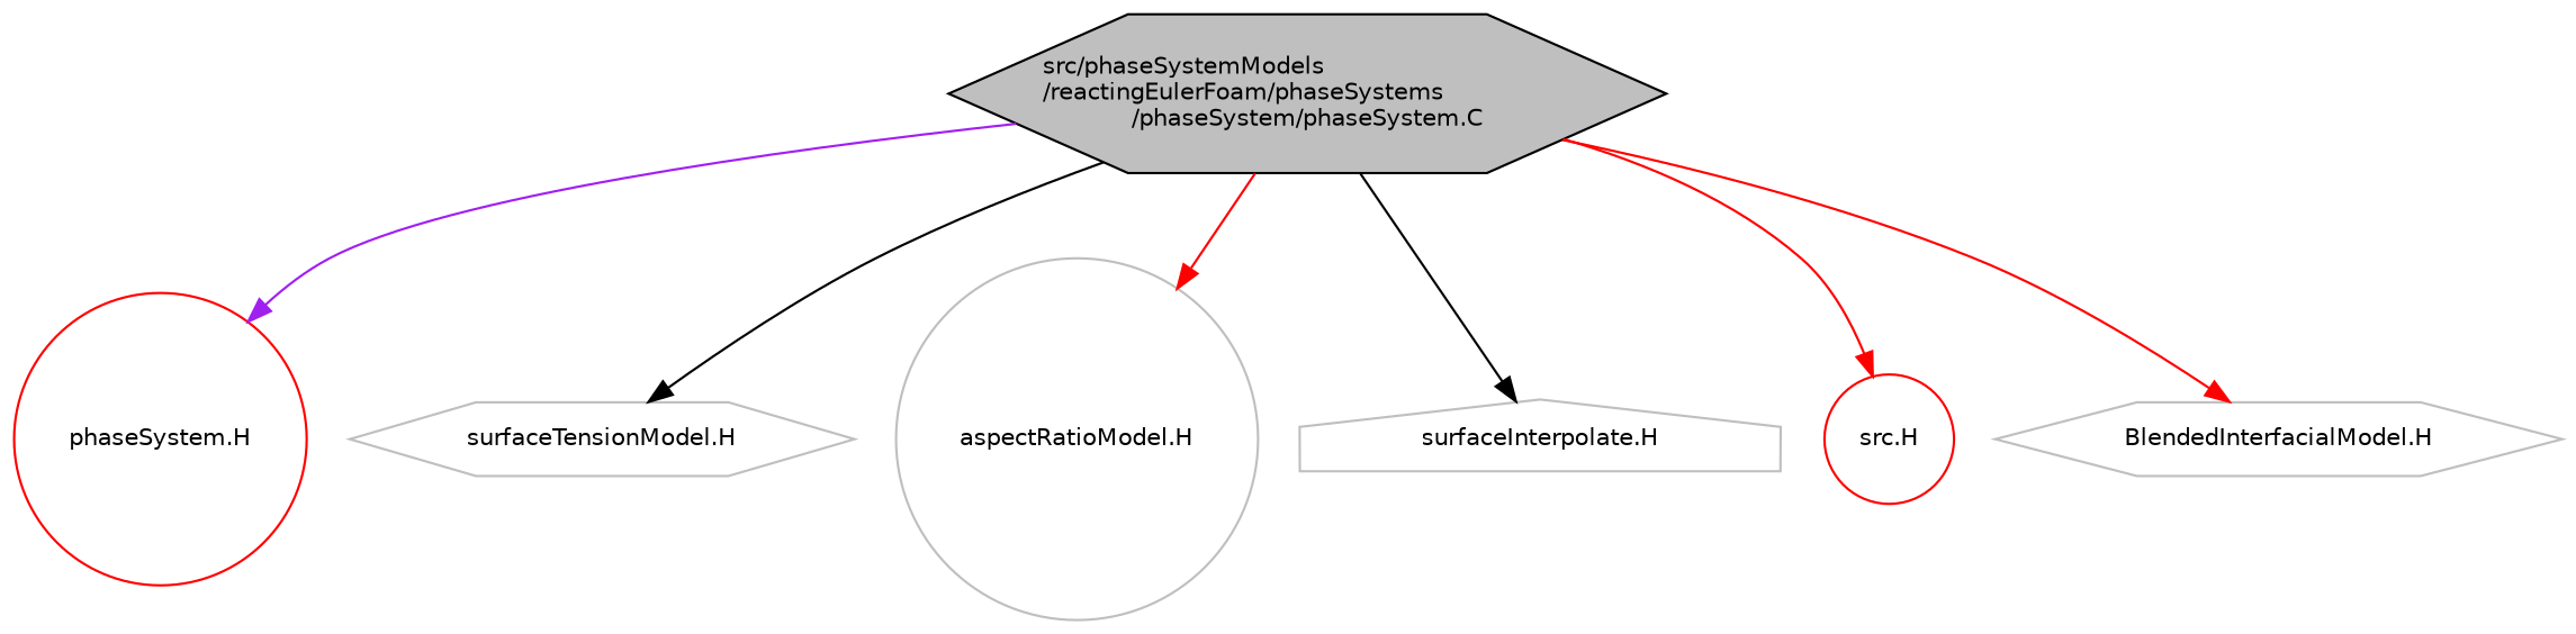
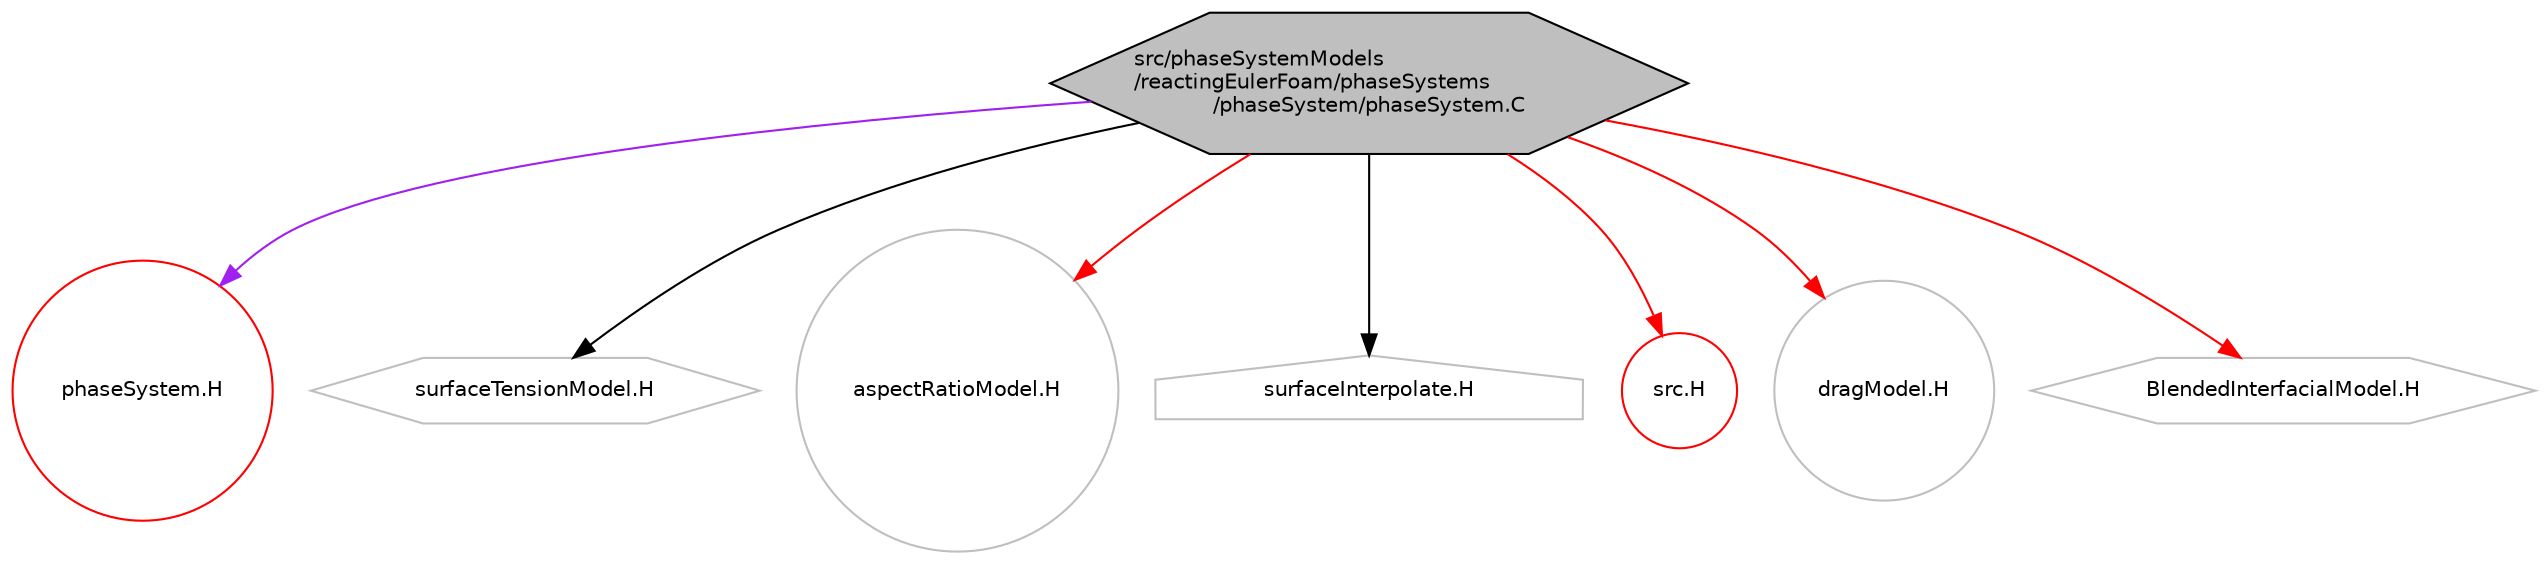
  digraph {
    node [color=grey75 fontname=Helvetica fontsize=10 shape=circle]
    edge [color=red fontname=Helvetica fontsize=10 labelfontname=Helvetica labelfontsize=10 style=solid]
    n1 [color=black fillcolor=grey75 fontcolor=black height=0.2 label="src/phaseSystemModels\l/reactingEulerFoam/phaseSystems\l/phaseSystem/phaseSystem.C" shape=hexagon style=filled width=0.4]
    n2 [color=red height=0.2 label="phaseSystem.H" width=0.4]
    n3 [height=0.2 label="surfaceTensionModel.H" shape=hexagon width=0.4]
    n4 [height=0.2 label="aspectRatioModel.H" width=0.4]
    n5 [height=0.2 label="surfaceInterpolate.H" shape=house width=0.4]
    n6 [color=red height=0.2 label="src.H" width=0.4]
+   n7 [height=0.2 label="dragModel.H" width=0.4]
    n8 [height=0.2 label="BlendedInterfacialModel.H" shape=hexagon width=0.4]
    n1 -> n2 [color=purple]
    n1 -> n3 [color=black]
    n1 -> n4
    n1 -> n5 [color=black]
    n1 -> n6
+   n1 -> n7
    n1 -> n8
  }
